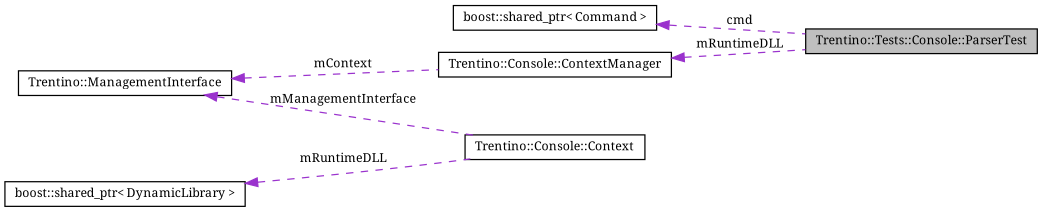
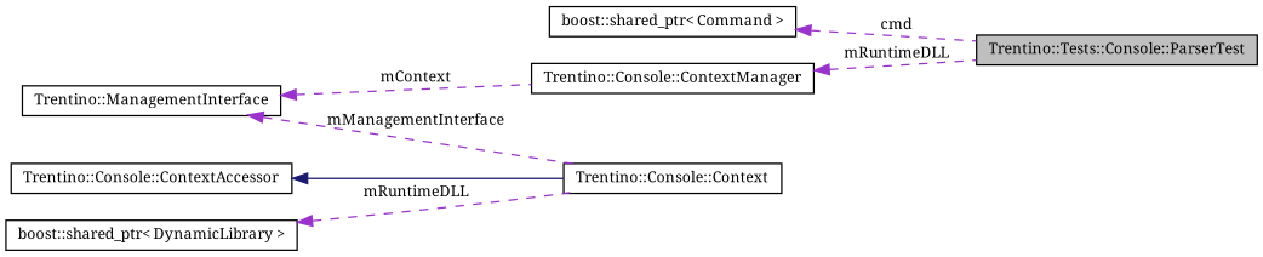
  digraph {
    fontname="Noto Serif"
    rankdir=LR
    node [color=black fillcolor=white fontname="Noto Serif" fontsize=10 shape=record style=filled]
    edge [color=darkorchid3 dir=back fontname="Noto Serif" fontsize=10 labelfontname=Helvetica labelfontsize=10 style=dashed]
    n1 [fillcolor=grey75 fontcolor=black height=0.2 label="Trentino::Tests::Console::ParserTest" width=0.4]
    n2 [height=0.2 label="boost::shared_ptr\< Command \>" width=0.4]
    n3 [height=0.2 label="Trentino::Console::ContextManager" width=0.4]
    n4 [height=0.2 label="Trentino::Console::Context" width=0.4]
+   n5 [height=0.2 label="Trentino::Console::ContextAccessor" width=0.4]
    n6 [height=0.2 label="Trentino::ManagementInterface" width=0.4]
    n7 [height=0.2 label="boost::shared_ptr\< DynamicLibrary \>" width=0.4]
    n2 -> n1 [label=" cmd"]
    n3 -> n1 [label=" mRuntimeDLL"]
+   n5 -> n4 [color=midnightblue style=solid]
    n6 -> n3 [label=" mContext"]
    n6 -> n4 [label=" mManagementInterface"]
    n7 -> n4 [label=" mRuntimeDLL"]
  }
